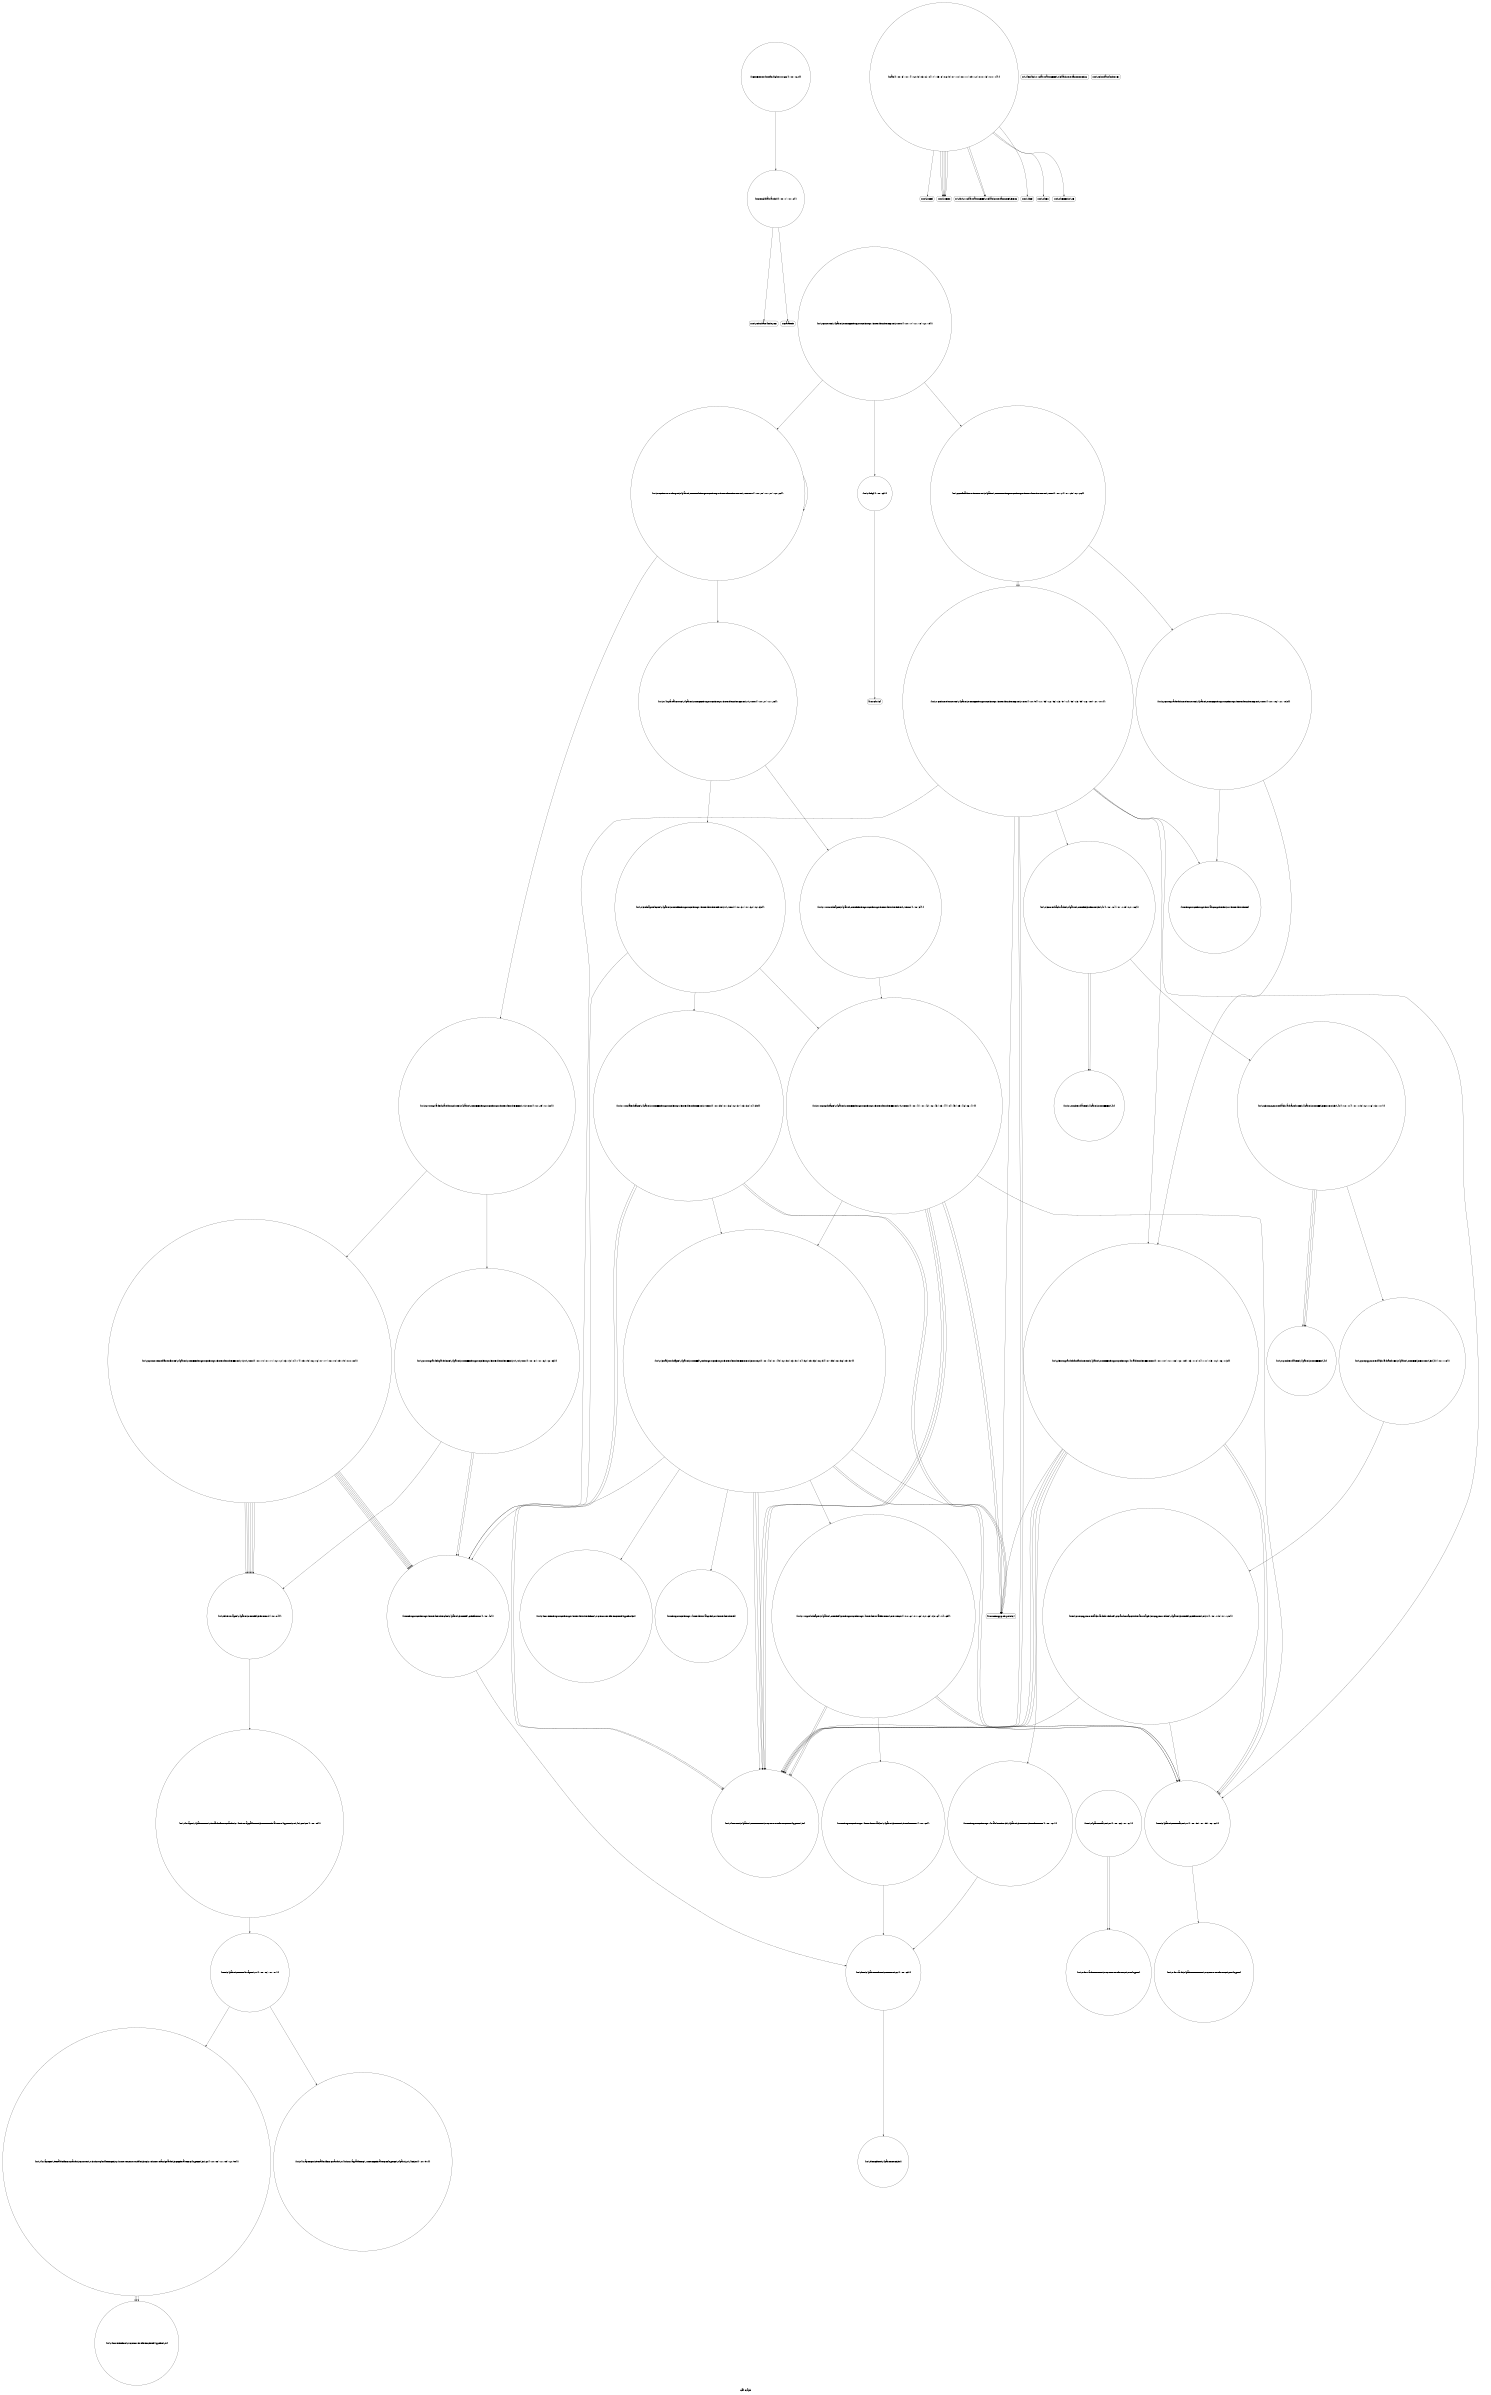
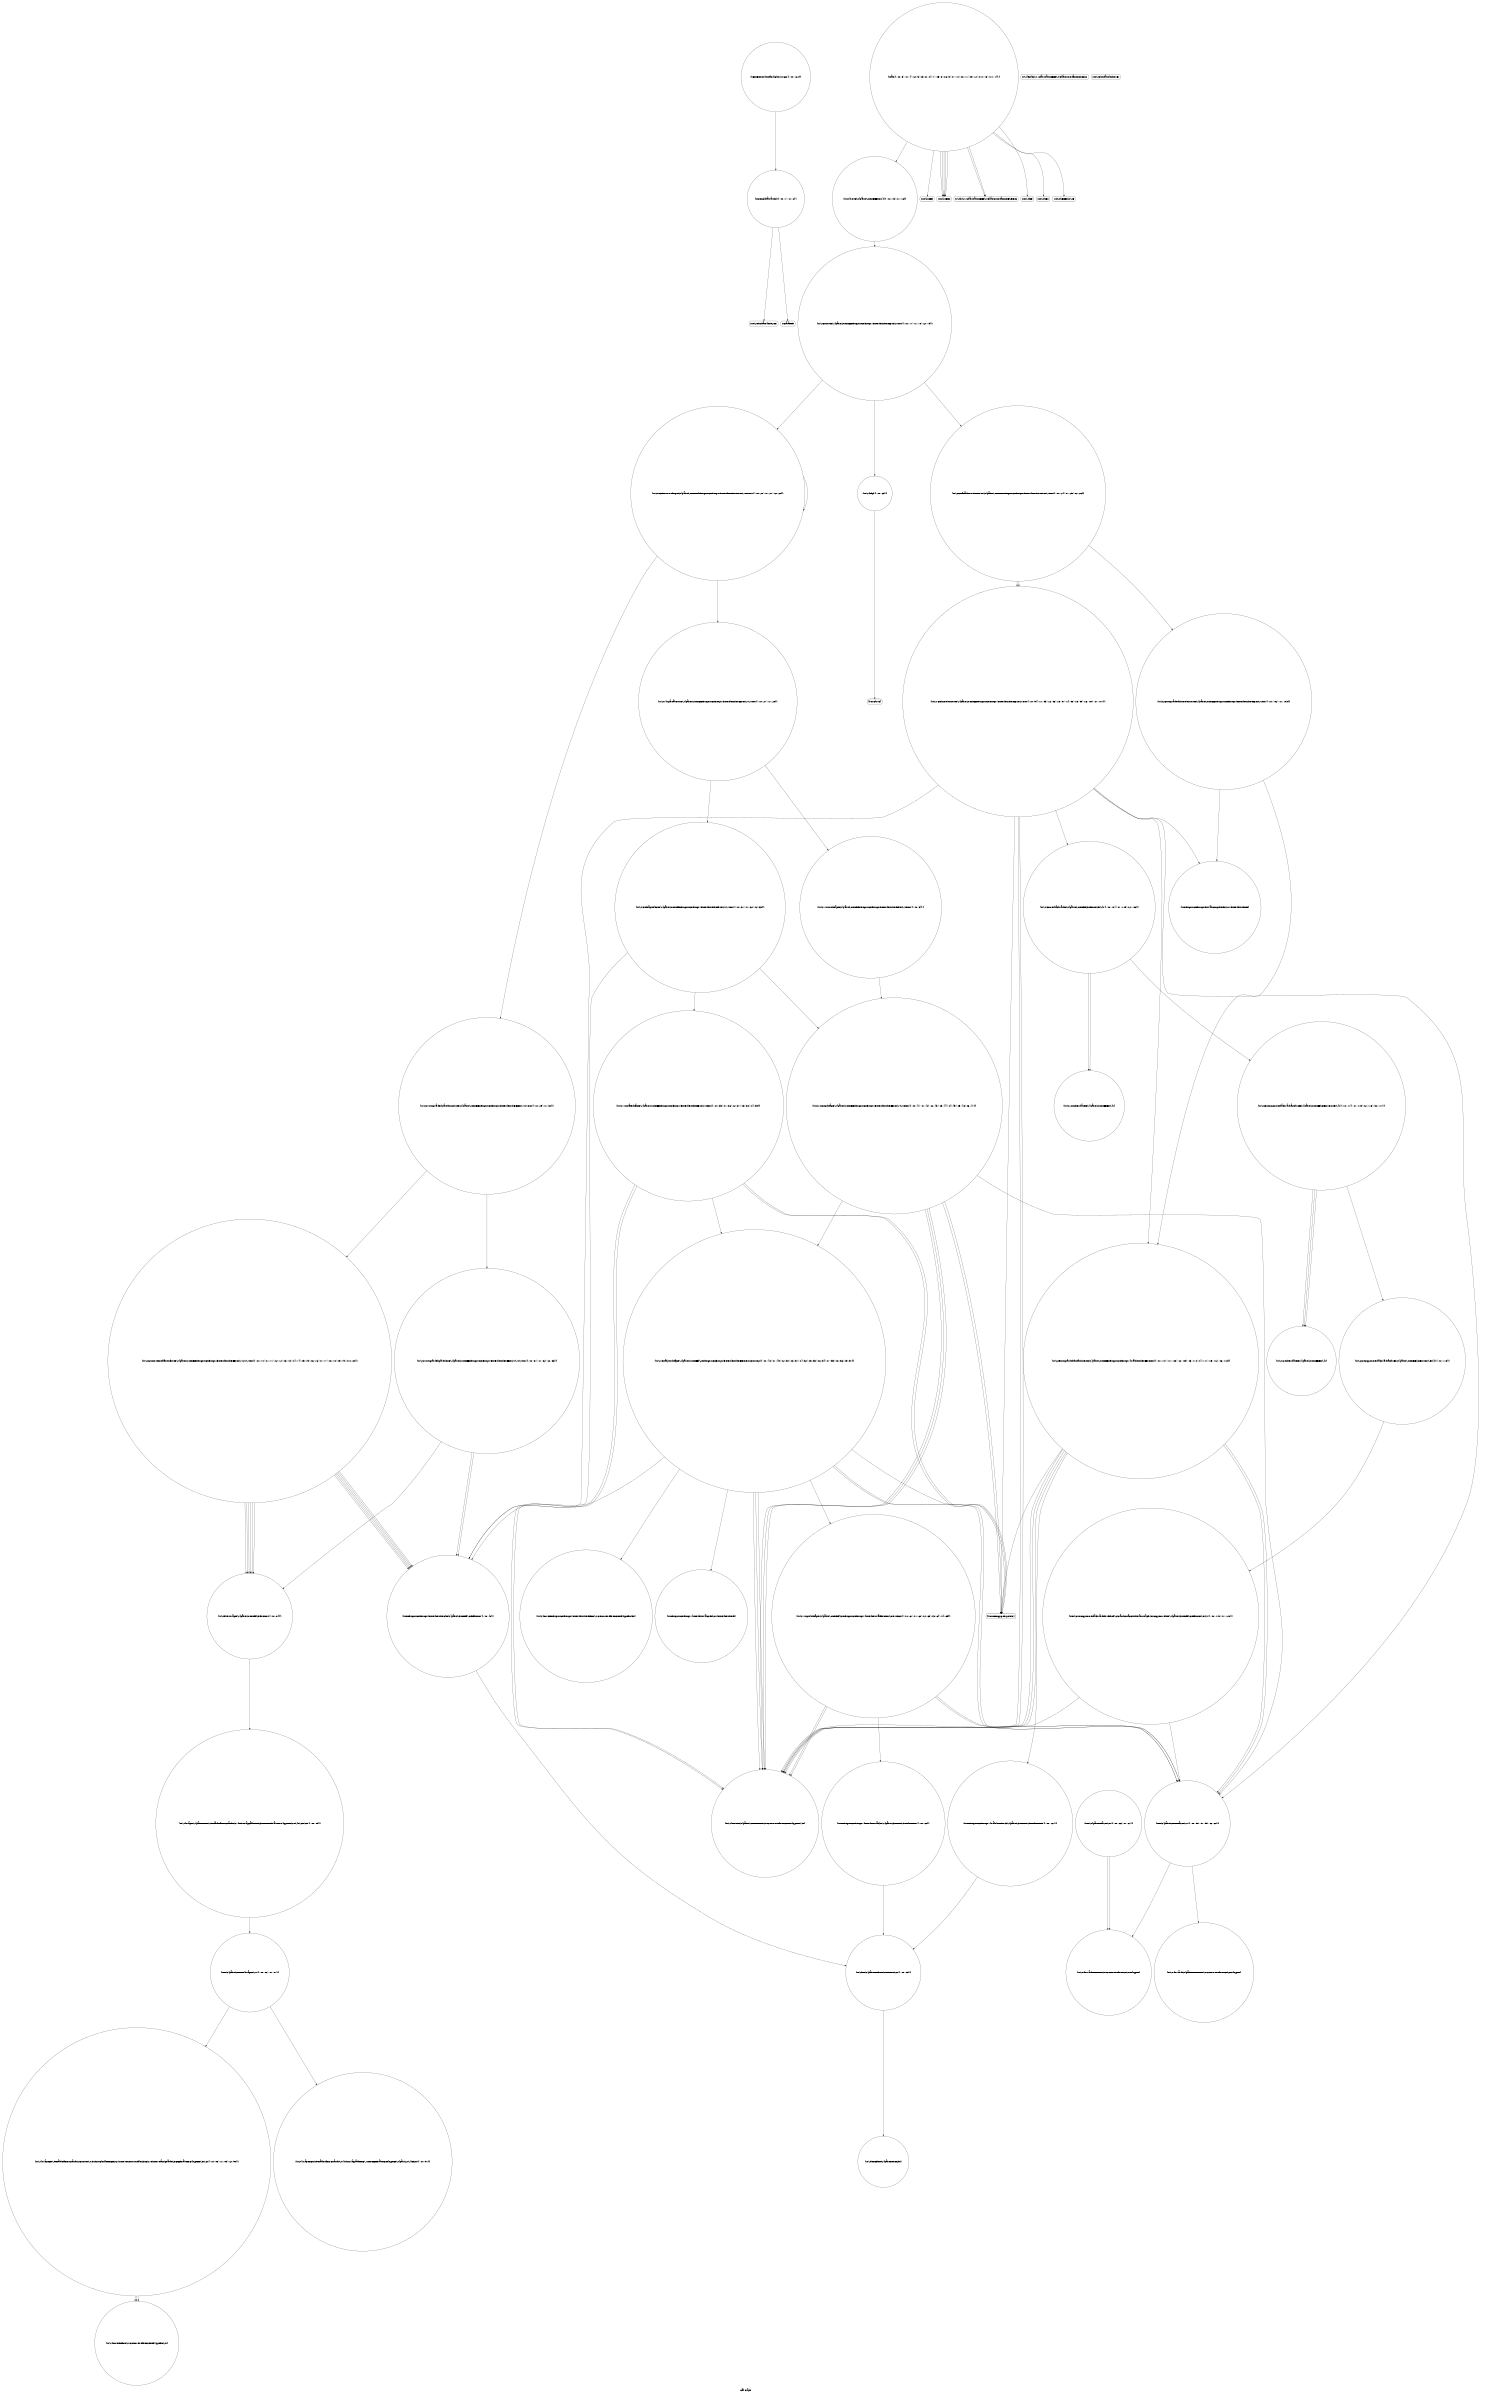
  digraph {
    label="Call Graph"
    node [shape=circle]
    edge [color=black tailport=s0]
    n1 [label="{__cxx_global_var_init|{<s0>1|<s1>2}}"]
    n2 [label="{_ZNSt8ios_base4InitC1Ev}" shape=Mrecord]
    n3 [label="{__cxa_atexit}" shape=Mrecord]
    n4 [label="{_ZSt4moveIRxEONSt16remove_referenceIT_E4typeEOS2_}"]
+   n5 [label="{_ZSt4sortIPSt4pairIxS0_IxxEEEvT_S4_|{<s0>15|<s1>16}}"]
    n6 [label="{_ZSt6__sortIPSt4pairIxS0_IxxEEN9__gnu_cxx5__ops15_Iter_less_iterEEvT_S7_T0_|{<s0>17|<s1>18|<s2>19}}"]
    n7 [label="{_ZSt16__introsort_loopIPSt4pairIxS0_IxxEElN9__gnu_cxx5__ops15_Iter_less_iterEEvT_S7_T0_T1_|{<s0>20|<s1>21|<s2>22}}"]
    n8 [label="{_ZSt4__lgl|{<s0>23}}"]
    n9 [label="{_ZSt22__final_insertion_sortIPSt4pairIxS0_IxxEEN9__gnu_cxx5__ops15_Iter_less_iterEEvT_S7_T0_|{<s0>24|<s1>25|<s2>26}}"]
    n10 [label="{_ZSt14__partial_sortIPSt4pairIxS0_IxxEEN9__gnu_cxx5__ops15_Iter_less_iterEEvT_S7_S7_T0_|{<s0>27|<s1>28}}"]
    n11 [label="{_ZSt27__unguarded_partition_pivotIPSt4pairIxS0_IxxEEN9__gnu_cxx5__ops15_Iter_less_iterEET_S7_S7_T0_|{<s0>29|<s1>30}}"]
    n12 [label="{llvm.ctlz.i64}" shape=Mrecord]
    n13 [label="{_ZSt26__unguarded_insertion_sortIPSt4pairIxS0_IxxEEN9__gnu_cxx5__ops15_Iter_less_iterEEvT_S7_T0_|{<s0>102|<s1>103}}"]
    n14 [label="{_ZSt16__insertion_sortIPSt4pairIxS0_IxxEEN9__gnu_cxx5__ops15_Iter_less_iterEEvT_S7_T0_|{<s0>94|<s1>95|<s2>96|<s3>97|<s4>98|<s5>99|<s6>100|<s7>101}}"]
    n15 [label="{_ZN9__gnu_cxx5__ops15__val_comp_iterENS0_15_Iter_less_iterE}"]
    n16 [label="{_GLOBAL__sub_I_flowlight_1_0.cpp|{<s0>122}}"]
    n17 [label="{_ZSt11__sort_heapIPSt4pairIxS0_IxxEEN9__gnu_cxx5__ops15_Iter_less_iterEEvT_S7_RT0_|{<s0>34}}"]
    n18 [label="{_ZSt10__pop_heapIPSt4pairIxS0_IxxEEN9__gnu_cxx5__ops15_Iter_less_iterEEvT_S7_S7_RT0_|{<s0>41|<s1>42|<s2>43|<s3>44|<s4>45|<s5>46|<s6>47}}"]
    n19 [label="{_ZNSt4pairIxS_IxxEEaSEOS1_|{<s0>58|<s1>59|<s2>60}}"]
    n20 [label="{_ZSt4moveIRSt4pairIxS0_IxxEEEONSt16remove_referenceIT_E4typeEOS5_}"]
    n21 [label="{llvm.memcpy.p0i8.p0i8.i64}" shape=Mrecord]
    n22 [label="{_ZSt13__adjust_heapIPSt4pairIxS0_IxxEElS2_N9__gnu_cxx5__ops15_Iter_less_iterEEvT_T0_S8_T1_T2_|{<s0>48|<s1>49|<s2>50|<s3>51|<s4>52|<s5>53|<s6>54|<s7>55|<s8>56|<s9>57}}"]
    n23 [label="{_ZSt7forwardIxEOT_RNSt16remove_referenceIS0_E4typeE}"]
    n24 [label="{_ZSt7forwardISt4pairIxxEEOT_RNSt16remove_referenceIS2_E4typeE}"]
    n25 [label="{_ZNK9__gnu_cxx5__ops15_Iter_less_iterclIPSt4pairIxS3_IxxEES6_EEbT_T0_|{<s0>40}}"]
    n26 [label="{_ZSt4moveIRN9__gnu_cxx5__ops15_Iter_less_iterEEONSt16remove_referenceIT_E4typeEOS5_}"]
    n27 [label="{_ZN9__gnu_cxx5__ops14_Iter_less_valC2ENS0_15_Iter_less_iterE}"]
    n28 [label="{_ZSt11__push_heapIPSt4pairIxS0_IxxEElS2_N9__gnu_cxx5__ops14_Iter_less_valEEvT_T0_S8_T1_RT2_|{<s0>61|<s1>62|<s2>63|<s3>64|<s4>65}}"]
    n29 [label="{_ZNSt4pairIxxEaSEOS0_|{<s0>66|<s1>67}}"]
    n30 [label="{_ZNK9__gnu_cxx5__ops14_Iter_less_valclIPSt4pairIxS3_IxxEES5_EEbT_RT0_|{<s0>68}}"]
    n31 [label="{_ZStltIxSt4pairIxxEEbRKS0_IT_T0_ES6_|{<s0>69}}"]
    n32 [label="{_ZStltIxxEbRKSt4pairIT_T0_ES5_}"]
    n33 [label="{_ZNSt4pairIxS_IxxEE4swapERS1_|{<s0>86|<s1>87}}"]
    n34 [label="{_ZSt4swapIxENSt9enable_ifIXsr6__and_ISt6__not_ISt15__is_tuple_likeIT_EESt21is_move_constructibleIS3_ESt18is_move_assignableIS3_EEE5valueEvE4typeERS3_SC_|{<s0>88|<s1>89|<s2>90}}"]
    n35 [label="{_ZSt4swapIxxENSt9enable_ifIXsr6__and_ISt14__is_swappableIT_ES1_IT0_EEE5valueEvE4typeERSt4pairIS2_S4_ESA_|{<s0>91}}"]
    n36 [label="{main|{<s0>3|<s1>4|<s2>5|<s3>6|<s4>7|<s5>8|<s6>9|<s7>10|<s8>11|<s9>12|<s10>13|<s11>14}}"]
    n37 [label="{_ZNSirsERi}" shape=Mrecord]
    n38 [label="{_ZNSirsERx}" shape=Mrecord]
    n39 [label="{_ZStlsISt11char_traitsIcEERSt13basic_ostreamIcT_ES5_PKc}" shape=Mrecord]
    n40 [label="{_ZNSolsEi}" shape=Mrecord]
    n41 [label="{_ZNSolsEx}" shape=Mrecord]
    n42 [label="{_ZNSolsEPFRSoS_E}" shape=Mrecord]
    n43 [label="{_ZSt25__unguarded_linear_insertIPSt4pairIxS0_IxxEEN9__gnu_cxx5__ops14_Val_less_iterEEvT_T0_|{<s0>107|<s1>108|<s2>109|<s3>110|<s4>111|<s5>112|<s6>113}}"]
    n44 [label="{_ZNK9__gnu_cxx5__ops14_Val_less_iterclISt4pairIxS3_IxxEEPS5_EEbRT_T0_|{<s0>121}}"]
    n45 [label="{_ZSt12__niter_baseIPSt4pairIxS0_IxxEEET_S4_}"]
    n46 [label="{_ZSt13__heap_selectIPSt4pairIxS0_IxxEEN9__gnu_cxx5__ops15_Iter_less_iterEEvT_S7_S7_T0_|{<s0>31|<s1>32|<s2>33}}"]
    n47 [label="{_ZSt11__make_heapIPSt4pairIxS0_IxxEEN9__gnu_cxx5__ops15_Iter_less_iterEEvT_S7_RT0_|{<s0>35|<s1>36|<s2>37|<s3>38|<s4>39}}"]
    n48 [label="{_ZSt21__unguarded_partitionIPSt4pairIxS0_IxxEEN9__gnu_cxx5__ops15_Iter_less_iterEET_S7_S7_S7_T0_|{<s0>81|<s1>82|<s2>83}}"]
    n49 [label="{_ZSt9iter_swapIPSt4pairIxS0_IxxEES3_EvT_T0_|{<s0>84}}"]
    n50 [label="{_ZSt4swapIxSt4pairIxxEENSt9enable_ifIXsr6__and_ISt14__is_swappableIT_ES3_IT0_EEE5valueEvE4typeERS0_IS4_S6_ESB_|{<s0>85}}"]
    n51 [label="{_ZSt23__copy_move_backward_a2ILb1EPSt4pairIxS0_IxxEES3_ET1_T0_S5_S4_|{<s0>114|<s1>115|<s2>116|<s3>117}}"]
    n52 [label="{_ZSt22__copy_move_backward_aILb1EPSt4pairIxS0_IxxEES3_ET1_T0_S5_S4_|{<s0>118}}"]
    n53 [label="{_ZNSt20__copy_move_backwardILb1ELb0ESt26random_access_iterator_tagE13__copy_move_bIPSt4pairIxS3_IxxEES6_EET0_T_S8_S7_|{<s0>119|<s1>120}}"]
    n54 [label="{_ZSt22__move_median_to_firstIPSt4pairIxS0_IxxEEN9__gnu_cxx5__ops15_Iter_less_iterEEvT_S7_S7_S7_T0_|{<s0>70|<s1>71|<s2>72|<s3>73|<s4>74|<s5>75|<s6>76|<s7>77|<s8>78|<s9>79|<s10>80}}"]
    n55 [label="{_ZSt13move_backwardIPSt4pairIxS0_IxxEES3_ET0_T_S5_S4_|{<s0>104|<s1>105|<s2>106}}"]
    n56 [label="{_ZSt12__miter_baseIPSt4pairIxS0_IxxEEET_S4_}"]
    n57 [label="{_ZSt4endlIcSt11char_traitsIcEERSt13basic_ostreamIT_T0_ES6_}" shape=Mrecord]
    n58 [label="{_ZNSt8ios_base4InitD1Ev}" shape=Mrecord]
    n1 -> n2
    n1 -> n3 [tailport=s1]
+   n5 -> n6 [tailport=s1]
    n6 -> n7 [tailport=s1]
    n6 -> n8
    n6 -> n9 [tailport=s2]
    n7 -> n7 [tailport=s2]
    n7 -> n10
    n7 -> n11 [tailport=s1]
    n8 -> n12
    n9 -> n13 [tailport=s1]
    n9 -> n14
    n9 -> n14 [tailport=s2]
    n10 -> n17 [tailport=s1]
    n10 -> n46
    n11 -> n48 [tailport=s1]
    n11 -> n54
    n13 -> n15
    n13 -> n43 [tailport=s1]
    n14 -> n15 [tailport=s6]
    n14 -> n19 [tailport=s5]
    n14 -> n20 [tailport=s1]
    n14 -> n20 [tailport=s4]
    n14 -> n21 [tailport=s2]
    n14 -> n25
    n14 -> n43 [tailport=s7]
    n14 -> n55 [tailport=s3]
    n16 -> n1
    n17 -> n18
    n18 -> n19 [tailport=s3]
    n18 -> n20
    n18 -> n20 [tailport=s2]
    n18 -> n20 [tailport=s4]
    n18 -> n21 [tailport=s1]
    n18 -> n21 [tailport=s5]
    n18 -> n22 [tailport=s6]
+   n19 -> n23
    n19 -> n24 [tailport=s1]
    n22 -> n19 [tailport=s2]
    n22 -> n19 [tailport=s4]
    n22 -> n20 [tailport=s1]
    n22 -> n20 [tailport=s3]
    n22 -> n20 [tailport=s7]
    n22 -> n21 [tailport=s8]
    n22 -> n25
    n22 -> n26 [tailport=s5]
    n22 -> n27 [tailport=s6]
    n22 -> n28 [tailport=s9]
    n25 -> n31
    n28 -> n19 [tailport=s2]
    n28 -> n19 [tailport=s4]
    n28 -> n20 [tailport=s1]
    n28 -> n20 [tailport=s3]
    n28 -> n30
    n29 -> n23
    n29 -> n23 [tailport=s1]
    n30 -> n31
    n31 -> n32
    n33 -> n34
    n33 -> n35 [tailport=s1]
    n34 -> n4
    n34 -> n4 [tailport=s1]
    n34 -> n4 [tailport=s2]
+   n36 -> n5 [tailport=s6]
    n36 -> n37
    n36 -> n38 [tailport=s1]
    n36 -> n38 [tailport=s2]
    n36 -> n38 [tailport=s3]
    n36 -> n38 [tailport=s4]
    n36 -> n38 [tailport=s5]
    n36 -> n39 [tailport=s7]
    n36 -> n39 [tailport=s9]
    n36 -> n40 [tailport=s8]
    n36 -> n41 [tailport=s10]
    n36 -> n42 [tailport=s11]
    n43 -> n19 [tailport=s4]
    n43 -> n19 [tailport=s6]
    n43 -> n20
    n43 -> n20 [tailport=s3]
    n43 -> n20 [tailport=s5]
    n43 -> n21 [tailport=s1]
    n43 -> n44 [tailport=s2]
    n44 -> n31
    n46 -> n18 [tailport=s2]
    n46 -> n25 [tailport=s1]
    n46 -> n47
    n47 -> n20
    n47 -> n20 [tailport=s2]
    n47 -> n21 [tailport=s1]
    n47 -> n21 [tailport=s3]
    n47 -> n22 [tailport=s4]
    n48 -> n25
    n48 -> n25 [tailport=s1]
    n48 -> n49 [tailport=s2]
    n49 -> n50
    n50 -> n33
    n51 -> n45
    n51 -> n45 [tailport=s1]
    n51 -> n45 [tailport=s2]
    n51 -> n52 [tailport=s3]
    n52 -> n53
    n53 -> n19 [tailport=s1]
    n53 -> n20
    n54 -> n25
    n54 -> n25 [tailport=s1]
    n54 -> n25 [tailport=s3]
    n54 -> n25 [tailport=s6]
    n54 -> n25 [tailport=s8]
    n54 -> n49 [tailport=s2]
    n54 -> n49 [tailport=s4]
    n54 -> n49 [tailport=s5]
    n54 -> n49 [tailport=s7]
    n54 -> n49 [tailport=s9]
    n54 -> n49 [tailport=s10]
    n55 -> n51 [tailport=s2]
    n55 -> n56
    n55 -> n56 [tailport=s1]
  }
